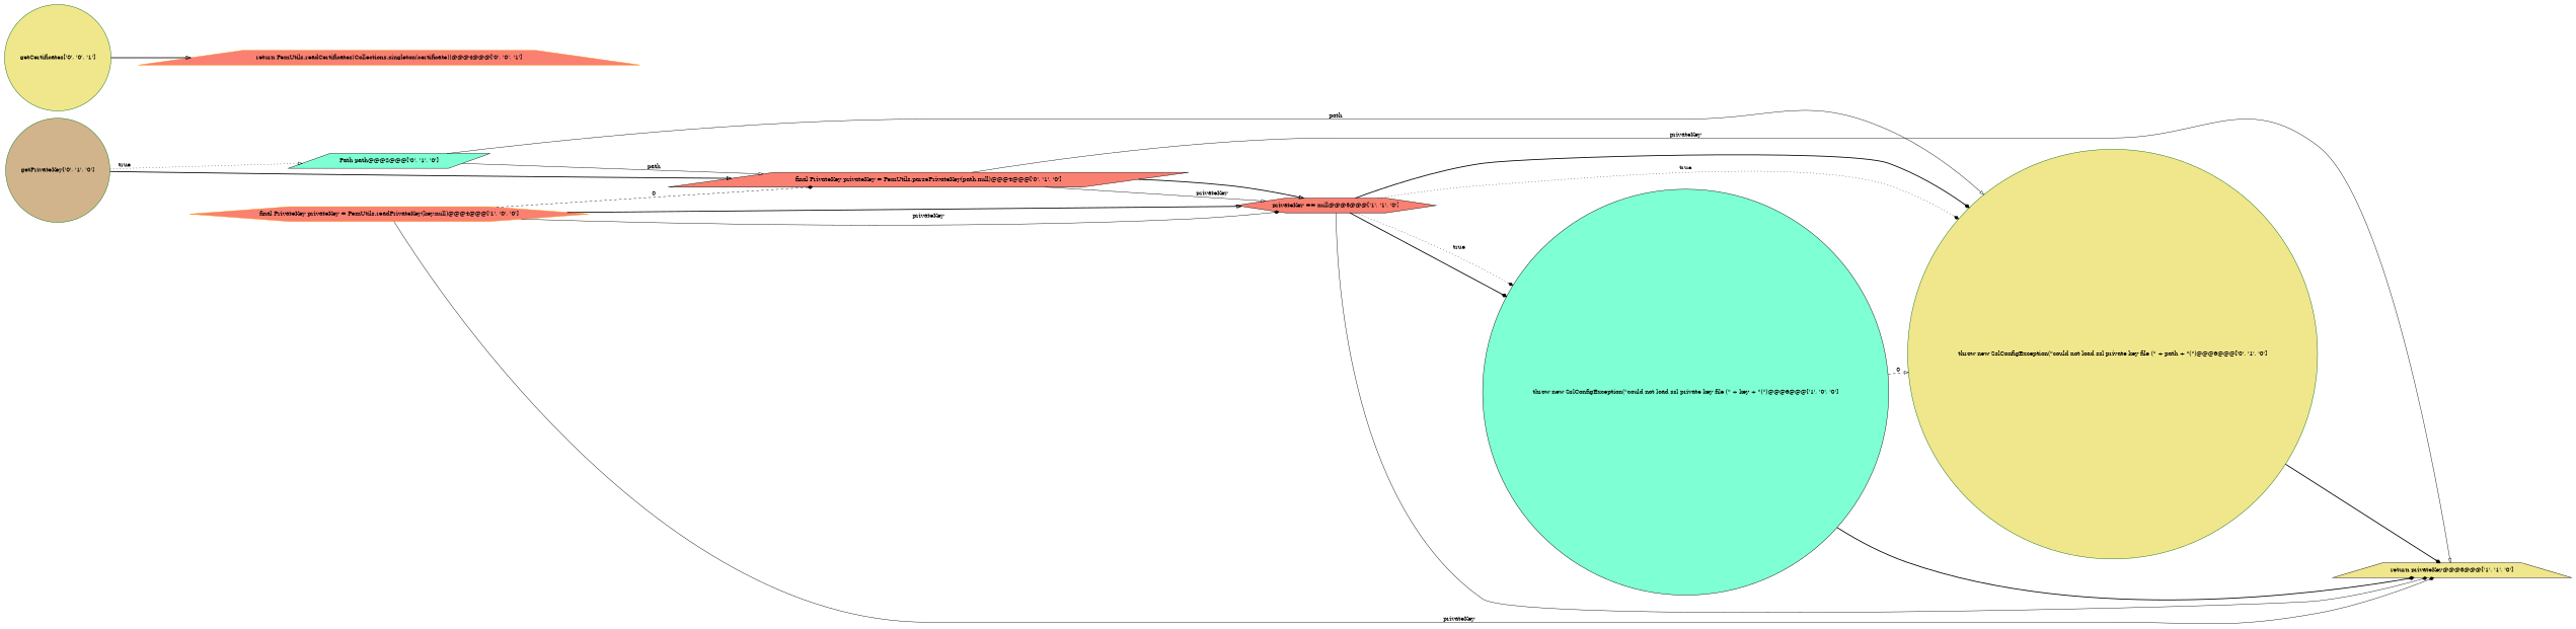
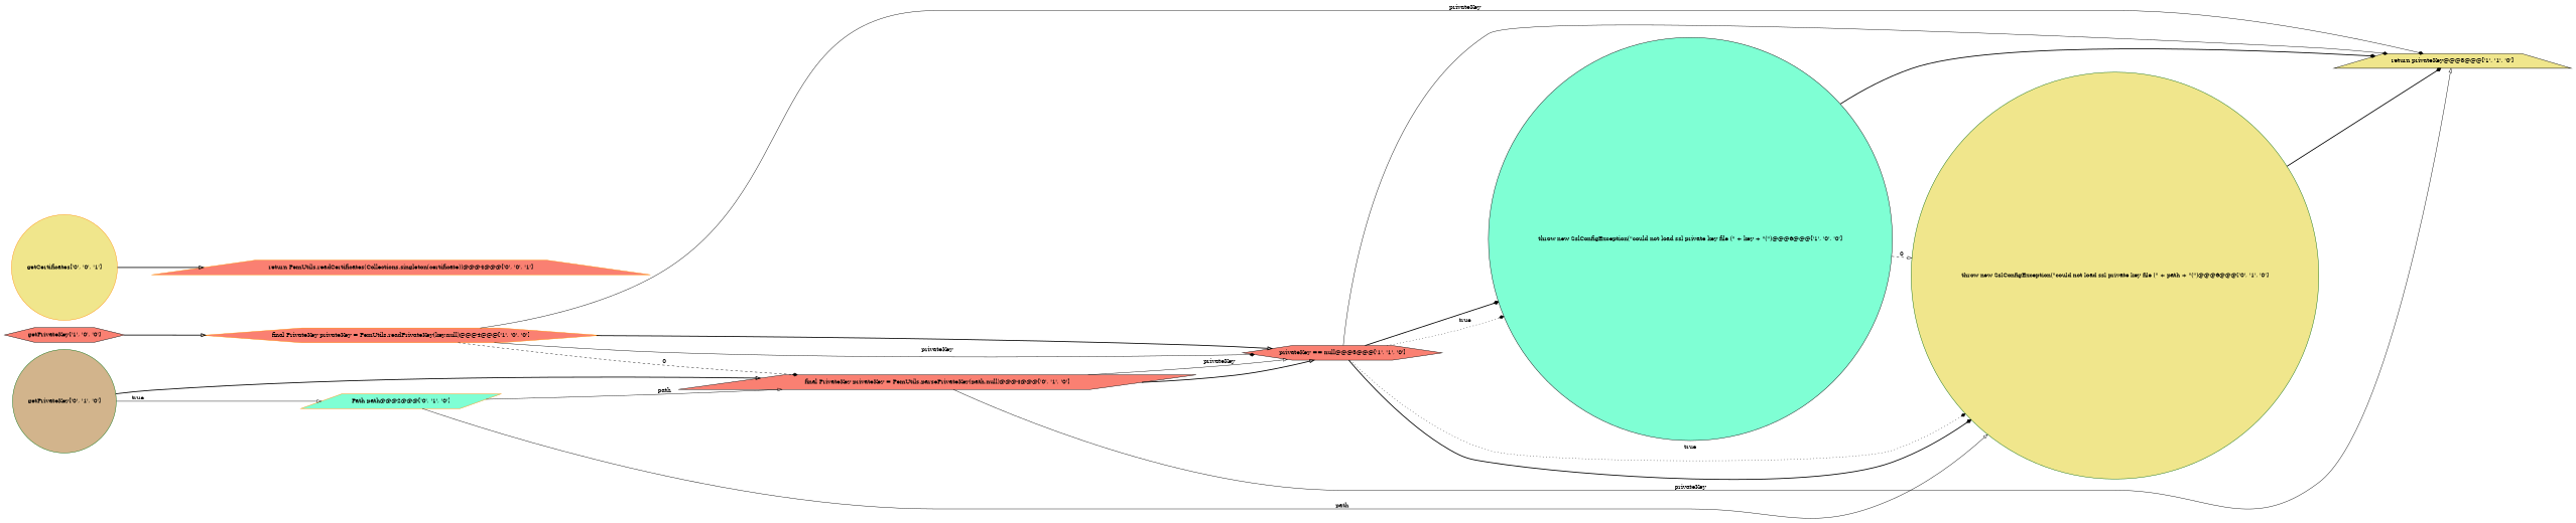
  digraph {
    rankdir=LR
    node [color=black fillcolor=salmon shape=circle style=filled]
    edge [arrowhead=onormal style=bold]
    n1 [color=darkgreen fillcolor=khaki label="throw new SslConfigException(\"could not load ssl private key file (\" + path + \"(\")@@@6@@@['0', '1', '0']"]
    n2 [fillcolor=khaki label="return privateKey@@@8@@@['1', '1', '0']" shape=trapezium]
    n3 [color=darkorange label="return PemUtils.readCertificates(Collections.singleton(certificate))@@@4@@@['0', '0', '1']" shape=trapezium]
-   n4 [fillcolor=aquamarine label="Path path@@@2@@@['0', '1', '0']" shape=parallelogram]
+   n4 [color=darkorange fillcolor=aquamarine label="Path path@@@2@@@['0', '1', '0']" shape=parallelogram]
    n5 [label="final PrivateKey privateKey = PemUtils.parsePrivateKey(path,null)@@@4@@@['0', '1', '0']" shape=parallelogram]
    n6 [label="privateKey == null@@@5@@@['1', '1', '0']" shape=hexagon]
    n7 [color=darkgreen fillcolor=tan label="getPrivateKey['0', '1', '0']"]
    n8 [fillcolor=aquamarine label="throw new SslConfigException(\"could not load ssl private key file (\" + key + \"(\")@@@6@@@['1', '0', '0']"]
+   n9 [label="getPrivateKey['1', '0', '0']" shape=hexagon]
    n10 [color=darkorange label="final PrivateKey privateKey = PemUtils.readPrivateKey(key,null)@@@4@@@['1', '0', '0']" shape=hexagon]
-   n11 [color=darkgreen fillcolor=khaki label="getCertificates['0', '0', '1']"]
+   n11 [color=darkorange fillcolor=khaki label="getCertificates['0', '0', '1']"]
    n1 -> n2 [arrowhead=diamond]
    n4 -> n1 [label=path style=solid]
    n4 -> n5 [label=path style=solid]
    n5 -> n2 [label=privateKey style=solid]
    n5 -> n6
    n5 -> n6 [label=privateKey style=solid]
    n6 -> n1 [arrowhead=diamond label=true style=dotted]
    n6 -> n1 [arrowhead=diamond]
    n6 -> n2 [arrowhead=diamond style=solid]
    n6 -> n8 [arrowhead=diamond]
    n6 -> n8 [arrowhead=diamond label=true style=dotted]
-   n7 -> n4 [label=true style=dotted]
+   n7 -> n4 [label=true style=solid]
    n7 -> n5
    n8 -> n1 [label=0 style=dashed]
    n8 -> n2 [arrowhead=diamond]
+   n9 -> n10
    n10 -> n2 [arrowhead=diamond label=privateKey style=solid]
    n10 -> n5 [arrowhead=diamond label=0 style=dashed]
    n10 -> n6
    n10 -> n6 [arrowhead=diamond label=privateKey style=solid]
    n11 -> n3
  }
